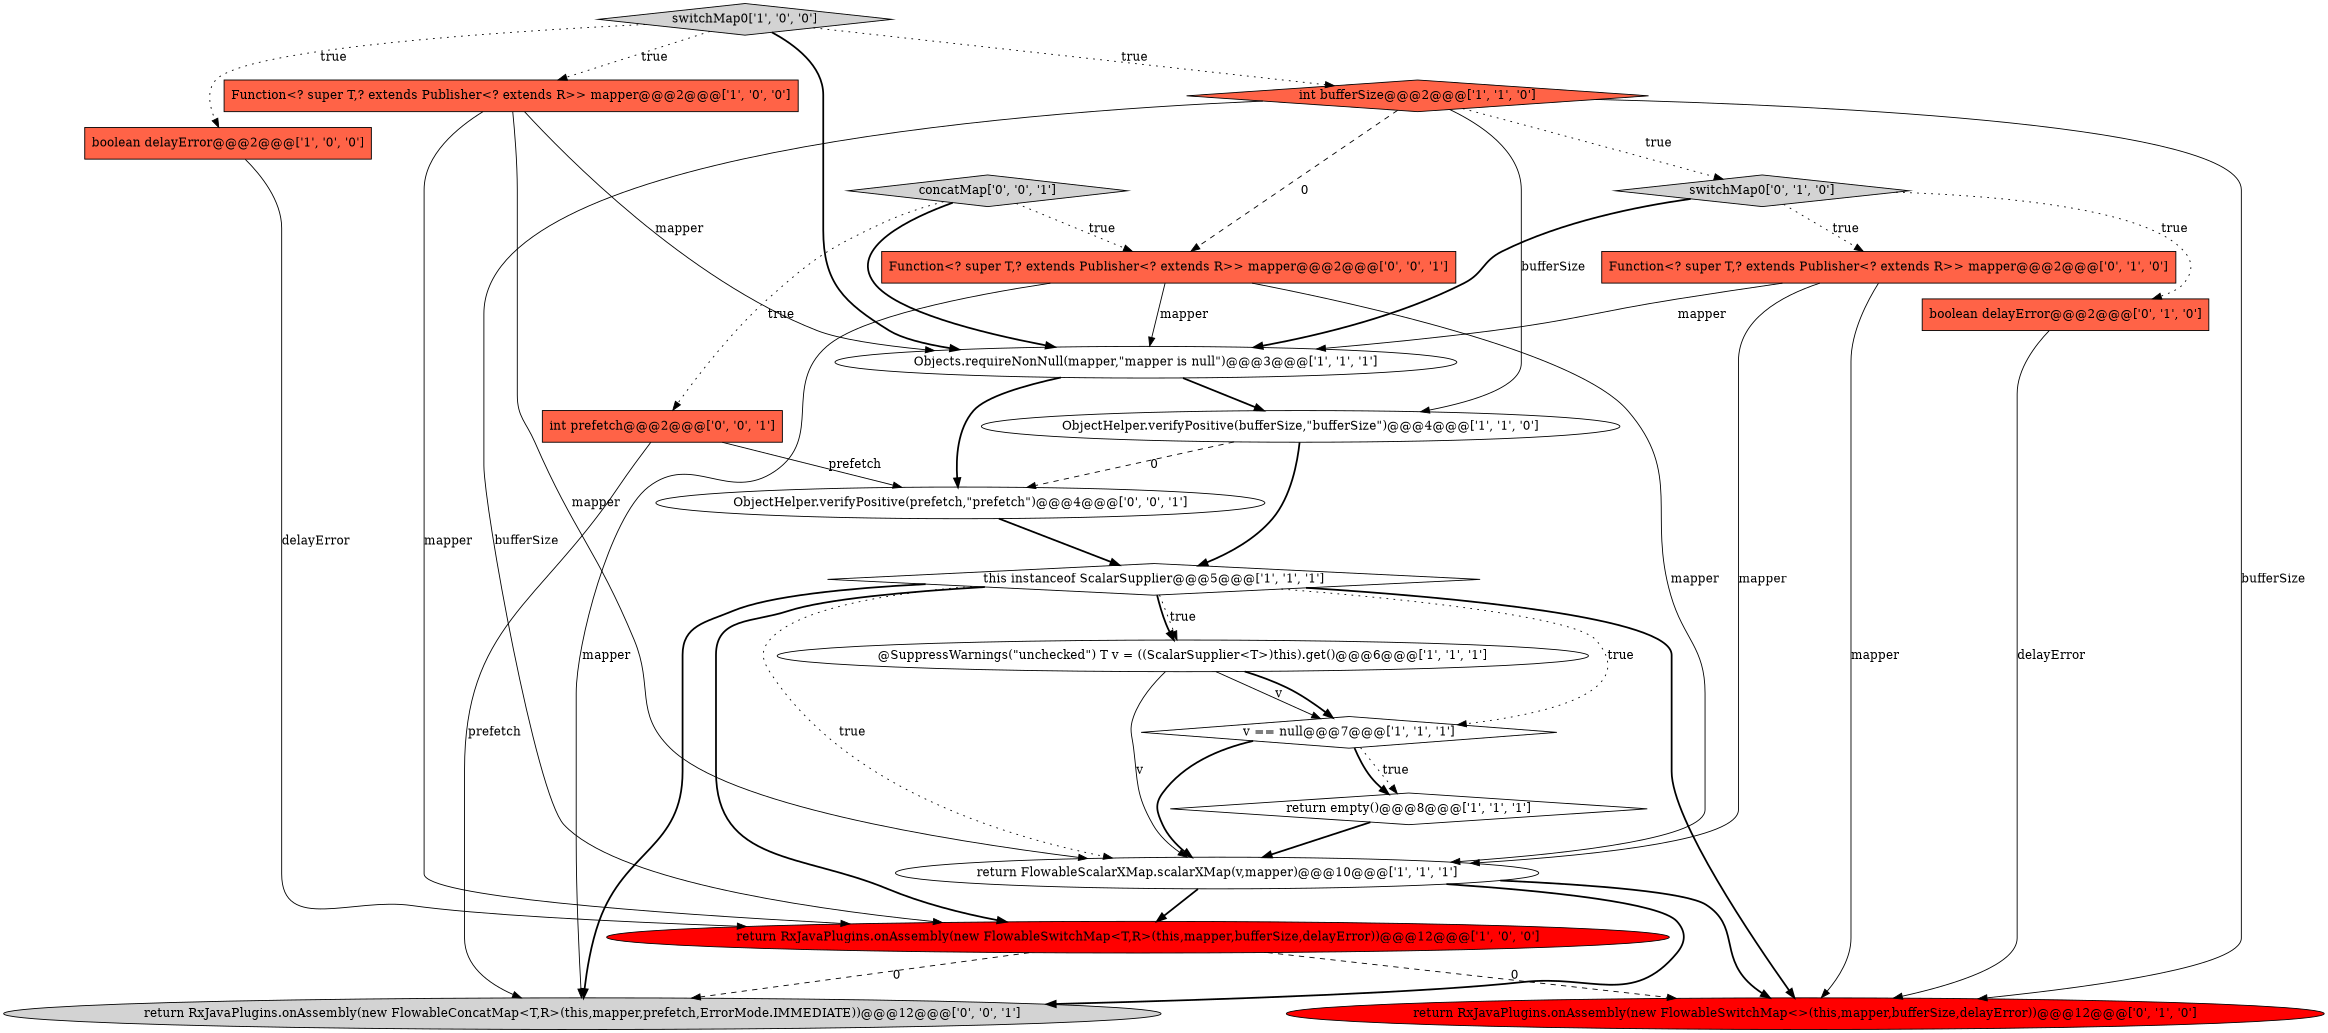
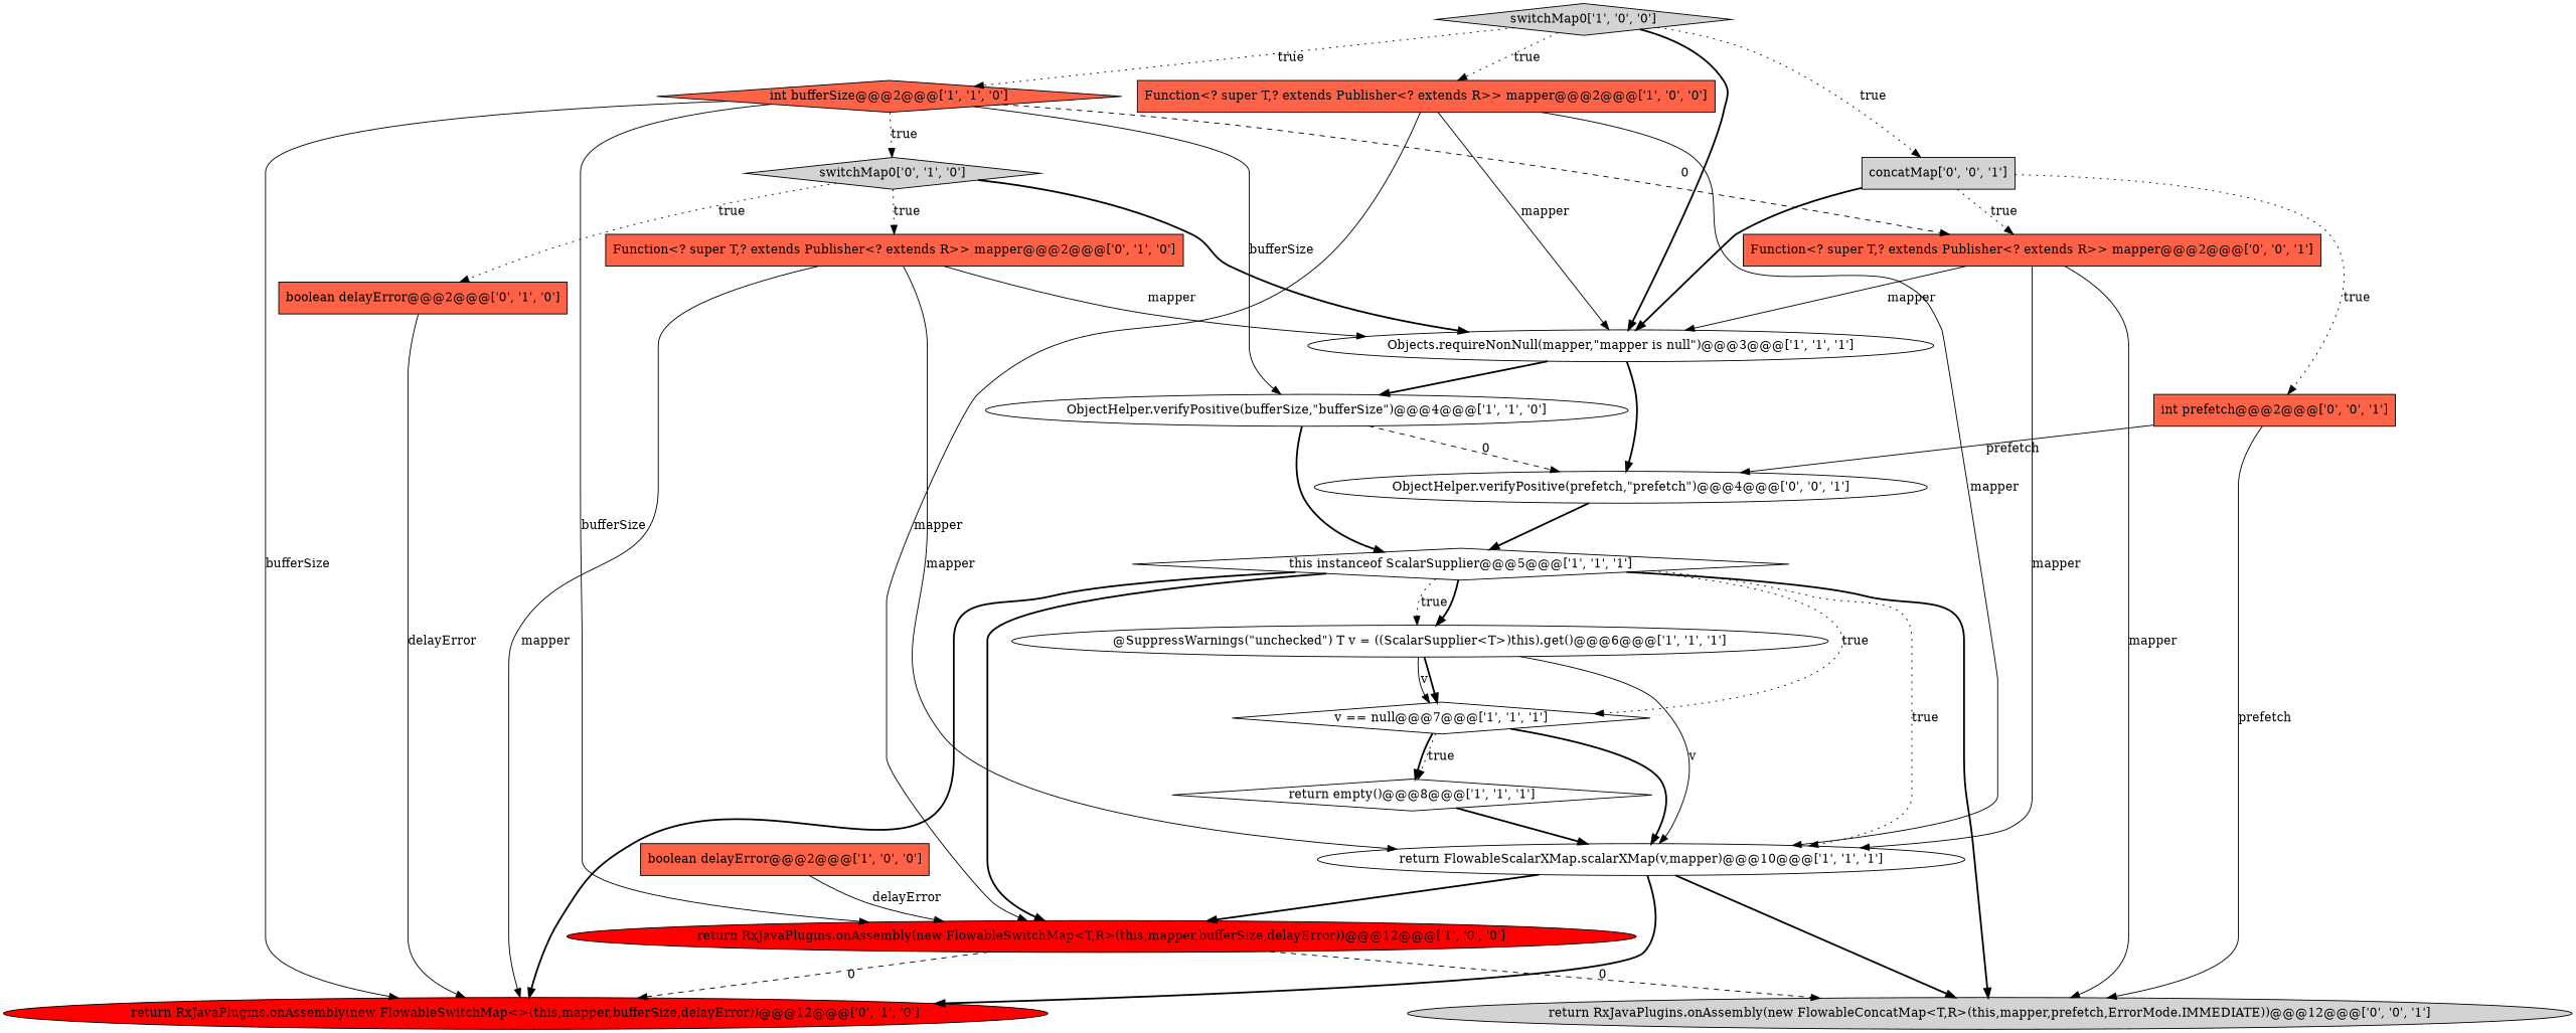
  digraph {
    node [fillcolor=white shape=ellipse style=filled]
    edge [style=solid]
    n1 [fillcolor=tomato label="Function<? super T,? extends Publisher<? extends R>> mapper@@@2@@@['1', '0', '0']" shape=box]
    n2 [label="return FlowableScalarXMap.scalarXMap(v,mapper)@@@10@@@['1', '1', '1']"]
    n3 [label="Objects.requireNonNull(mapper,\"mapper is null\")@@@3@@@['1', '1', '1']"]
    n4 [fillcolor=red label="return RxJavaPlugins.onAssembly(new FlowableSwitchMap<T,R>(this,mapper,bufferSize,delayError))@@@12@@@['1', '0', '0']"]
    n5 [fillcolor=red label="return RxJavaPlugins.onAssembly(new FlowableSwitchMap<>(this,mapper,bufferSize,delayError))@@@12@@@['0', '1', '0']"]
    n6 [fillcolor=lightgray label="return RxJavaPlugins.onAssembly(new FlowableConcatMap<T,R>(this,mapper,prefetch,ErrorMode.IMMEDIATE))@@@12@@@['0', '0', '1']"]
    n7 [label="ObjectHelper.verifyPositive(prefetch,\"prefetch\")@@@4@@@['0', '0', '1']"]
    n8 [label="ObjectHelper.verifyPositive(bufferSize,\"bufferSize\")@@@4@@@['1', '1', '0']"]
    n9 [fillcolor=tomato label="boolean delayError@@@2@@@['0', '1', '0']" shape=box]
    n10 [fillcolor=tomato label="int prefetch@@@2@@@['0', '0', '1']" shape=box]
    n11 [label="this instanceof ScalarSupplier@@@5@@@['1', '1', '1']" shape=diamond]
    n12 [fillcolor=lightgray label="switchMap0['0', '1', '0']" shape=diamond]
    n13 [fillcolor=tomato label="Function<? super T,? extends Publisher<? extends R>> mapper@@@2@@@['0', '1', '0']" shape=box]
    n14 [fillcolor=tomato label="int bufferSize@@@2@@@['1', '1', '0']" shape=diamond]
    n15 [fillcolor=tomato label="Function<? super T,? extends Publisher<? extends R>> mapper@@@2@@@['0', '0', '1']" shape=box]
    n16 [label="v == null@@@7@@@['1', '1', '1']" shape=diamond]
    n17 [label="return empty()@@@8@@@['1', '1', '1']" shape=diamond]
    n18 [label="@SuppressWarnings(\"unchecked\") T v = ((ScalarSupplier<T>)this).get()@@@6@@@['1', '1', '1']"]
-   n19 [fillcolor=lightgray label="concatMap['0', '0', '1']" shape=diamond]
+   n19 [fillcolor=lightgray label="concatMap['0', '0', '1']" shape=box]
    n20 [fillcolor=lightgray label="switchMap0['1', '0', '0']" shape=diamond]
    n21 [fillcolor=tomato label="boolean delayError@@@2@@@['1', '0', '0']" shape=box]
    n1 -> n2 [label=mapper]
    n1 -> n3 [label=mapper]
    n1 -> n4 [label=mapper]
    n2 -> n4 [style=bold]
    n2 -> n5 [style=bold]
    n2 -> n6 [style=bold]
    n3 -> n7 [style=bold]
    n3 -> n8 [style=bold]
    n4 -> n5 [label=0 style=dashed]
    n4 -> n6 [label=0 style=dashed]
    n7 -> n11 [style=bold]
    n8 -> n7 [label=0 style=dashed]
    n8 -> n11 [style=bold]
    n9 -> n5 [label=delayError]
    n10 -> n6 [label=prefetch]
    n10 -> n7 [label=prefetch]
    n11 -> n2 [label=true style=dotted]
    n11 -> n4 [style=bold]
    n11 -> n5 [style=bold]
    n11 -> n6 [style=bold]
    n11 -> n16 [label=true style=dotted]
    n11 -> n18 [label=true style=dotted]
    n11 -> n18 [style=bold]
    n12 -> n3 [style=bold]
    n12 -> n9 [label=true style=dotted]
    n12 -> n13 [label=true style=dotted]
    n13 -> n2 [label=mapper]
    n13 -> n3 [label=mapper]
    n13 -> n5 [label=mapper]
    n14 -> n4 [label=bufferSize]
    n14 -> n5 [label=bufferSize]
    n14 -> n8 [label=bufferSize]
    n14 -> n12 [label=true style=dotted]
    n14 -> n15 [label=0 style=dashed]
    n15 -> n2 [label=mapper]
    n15 -> n3 [label=mapper]
    n15 -> n6 [label=mapper]
    n16 -> n2 [style=bold]
    n16 -> n17 [label=true style=dotted]
    n16 -> n17 [style=bold]
    n17 -> n2 [style=bold]
    n18 -> n2 [label=v]
    n18 -> n16 [label=v]
    n18 -> n16 [style=bold]
    n19 -> n3 [style=bold]
    n19 -> n10 [label=true style=dotted]
    n19 -> n15 [label=true style=dotted]
    n20 -> n1 [label=true style=dotted]
    n20 -> n3 [style=bold]
    n20 -> n14 [label=true style=dotted]
-   n20 -> n21 [label=true style=dotted]
+   n20 -> n19 [label=true style=dotted]
    n21 -> n4 [label=delayError]
  }
